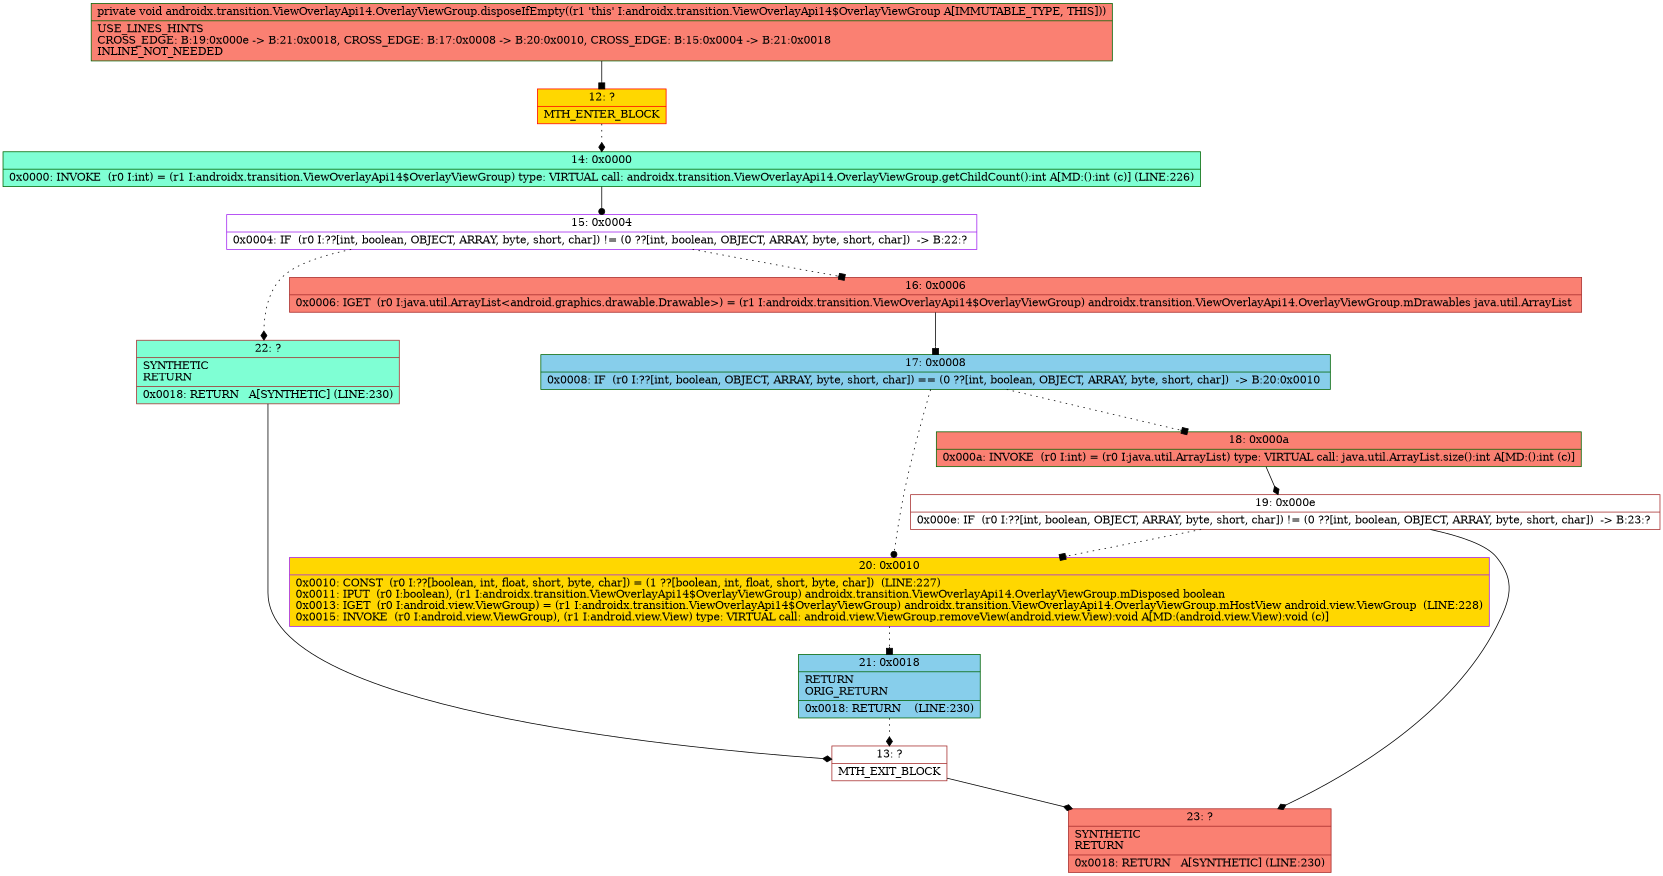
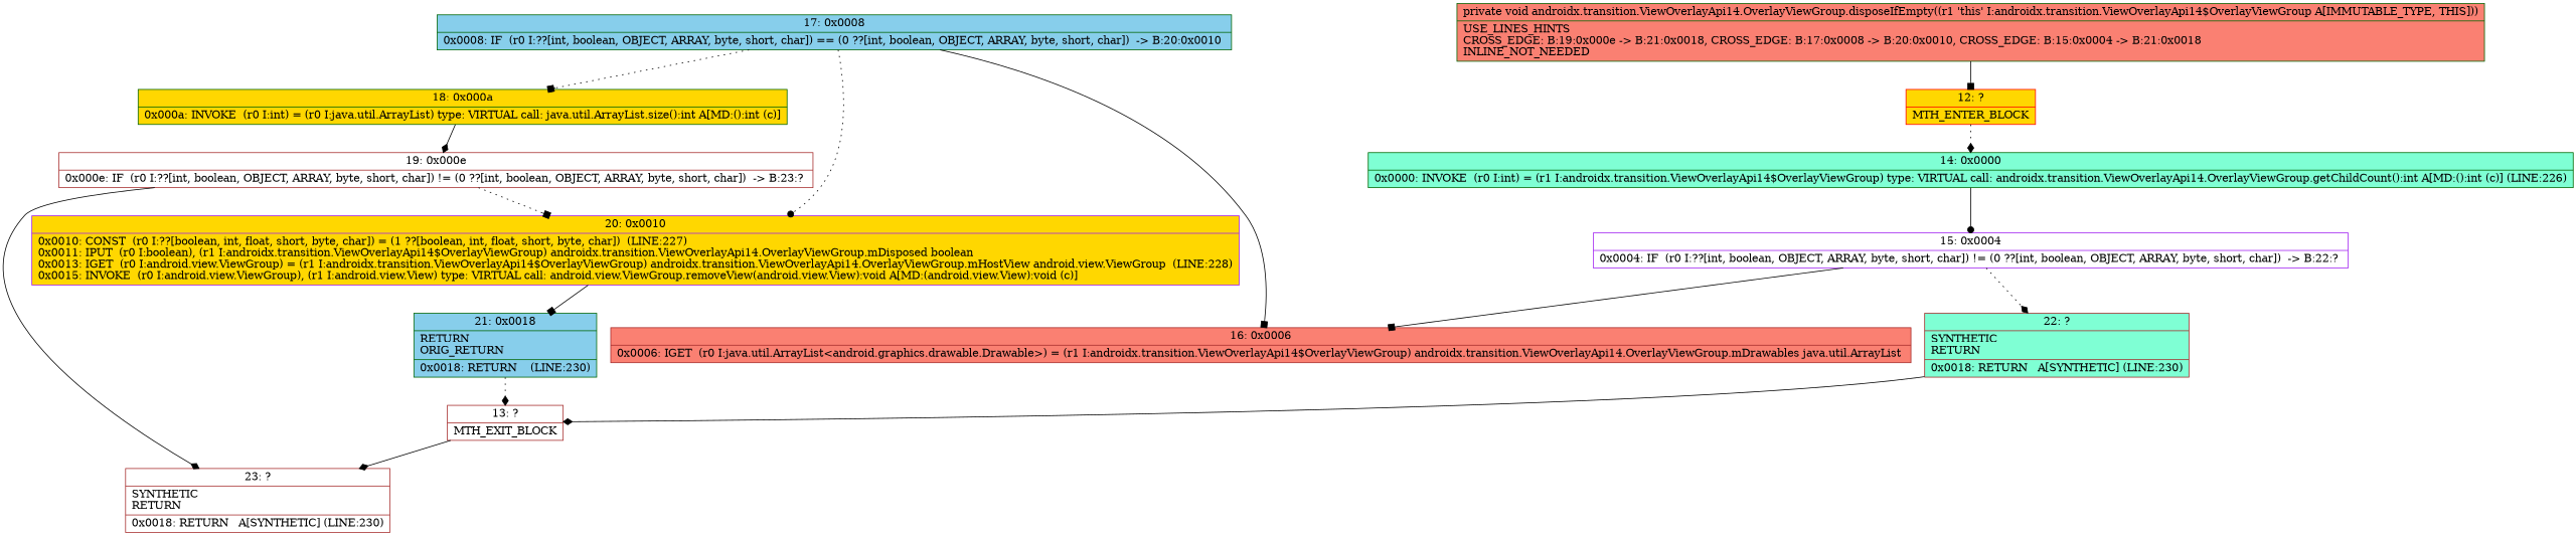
  digraph {
    node [color=darkgreen fillcolor=salmon shape=record style=filled]
    edge [arrowhead=diamond style=solid]
    n1 [color=red fillcolor=gold label="{12\:\ ?|MTH_ENTER_BLOCK\l}"]
    n2 [fillcolor=aquamarine label="{14\:\ 0x0000|0x0000: INVOKE  (r0 I:int) = (r1 I:androidx.transition.ViewOverlayApi14$OverlayViewGroup) type: VIRTUAL call: androidx.transition.ViewOverlayApi14.OverlayViewGroup.getChildCount():int A[MD:():int (c)] (LINE:226)\l}"]
    n3 [color=purple fillcolor=white label="{15\:\ 0x0004|0x0004: IF  (r0 I:??[int, boolean, OBJECT, ARRAY, byte, short, char]) != (0 ??[int, boolean, OBJECT, ARRAY, byte, short, char])  \-\> B:22:? \l}"]
    n4 [color=brown label="{16\:\ 0x0006|0x0006: IGET  (r0 I:java.util.ArrayList\<android.graphics.drawable.Drawable\>) = (r1 I:androidx.transition.ViewOverlayApi14$OverlayViewGroup) androidx.transition.ViewOverlayApi14.OverlayViewGroup.mDrawables java.util.ArrayList \l}"]
    n5 [color=brown fillcolor=aquamarine label="{22\:\ ?|SYNTHETIC\lRETURN\l|0x0018: RETURN   A[SYNTHETIC] (LINE:230)\l}"]
    n6 [fillcolor=skyblue label="{17\:\ 0x0008|0x0008: IF  (r0 I:??[int, boolean, OBJECT, ARRAY, byte, short, char]) == (0 ??[int, boolean, OBJECT, ARRAY, byte, short, char])  \-\> B:20:0x0010 \l}"]
    n7 [color=brown fillcolor=white label="{13\:\ ?|MTH_EXIT_BLOCK\l}"]
-   n8 [label="{18\:\ 0x000a|0x000a: INVOKE  (r0 I:int) = (r0 I:java.util.ArrayList) type: VIRTUAL call: java.util.ArrayList.size():int A[MD:():int (c)]\l}"]
+   n8 [fillcolor=gold label="{18\:\ 0x000a|0x000a: INVOKE  (r0 I:int) = (r0 I:java.util.ArrayList) type: VIRTUAL call: java.util.ArrayList.size():int A[MD:():int (c)]\l}"]
    n9 [color=purple fillcolor=gold label="{20\:\ 0x0010|0x0010: CONST  (r0 I:??[boolean, int, float, short, byte, char]) = (1 ??[boolean, int, float, short, byte, char])  (LINE:227)\l0x0011: IPUT  (r0 I:boolean), (r1 I:androidx.transition.ViewOverlayApi14$OverlayViewGroup) androidx.transition.ViewOverlayApi14.OverlayViewGroup.mDisposed boolean \l0x0013: IGET  (r0 I:android.view.ViewGroup) = (r1 I:androidx.transition.ViewOverlayApi14$OverlayViewGroup) androidx.transition.ViewOverlayApi14.OverlayViewGroup.mHostView android.view.ViewGroup  (LINE:228)\l0x0015: INVOKE  (r0 I:android.view.ViewGroup), (r1 I:android.view.View) type: VIRTUAL call: android.view.ViewGroup.removeView(android.view.View):void A[MD:(android.view.View):void (c)]\l}"]
    n10 [color=brown fillcolor=white label="{19\:\ 0x000e|0x000e: IF  (r0 I:??[int, boolean, OBJECT, ARRAY, byte, short, char]) != (0 ??[int, boolean, OBJECT, ARRAY, byte, short, char])  \-\> B:23:? \l}"]
    n11 [fillcolor=skyblue label="{21\:\ 0x0018|RETURN\lORIG_RETURN\l|0x0018: RETURN    (LINE:230)\l}"]
-   n12 [color=brown label="{23\:\ ?|SYNTHETIC\lRETURN\l|0x0018: RETURN   A[SYNTHETIC] (LINE:230)\l}"]
+   n12 [color=brown fillcolor=white label="{23\:\ ?|SYNTHETIC\lRETURN\l|0x0018: RETURN   A[SYNTHETIC] (LINE:230)\l}"]
    n13 [label="{private void androidx.transition.ViewOverlayApi14.OverlayViewGroup.disposeIfEmpty((r1 'this' I:androidx.transition.ViewOverlayApi14$OverlayViewGroup A[IMMUTABLE_TYPE, THIS]))  | USE_LINES_HINTS\lCROSS_EDGE: B:19:0x000e \-\> B:21:0x0018, CROSS_EDGE: B:17:0x0008 \-\> B:20:0x0010, CROSS_EDGE: B:15:0x0004 \-\> B:21:0x0018\lINLINE_NOT_NEEDED\l}"]
    n1 -> n2 [style=dotted]
    n2 -> n3 [arrowhead=dot]
-   n3 -> n4 [arrowhead=box style=dotted]
+   n3 -> n4 [arrowhead=box]
    n3 -> n5 [style=dotted]
-   n4 -> n6 [arrowhead=box]
+   n6 -> n4 [arrowhead=box]
    n5 -> n7
    n6 -> n8 [arrowhead=box style=dotted]
    n6 -> n9 [arrowhead=dot style=dotted]
    n7 -> n12
    n8 -> n10
-   n9 -> n11 [arrowhead=box style=dotted]
+   n9 -> n11 [arrowhead=box]
    n10 -> n9 [arrowhead=box style=dotted]
    n10 -> n12
    n11 -> n7 [style=dotted]
    n13 -> n1 [arrowhead=box]
  }
